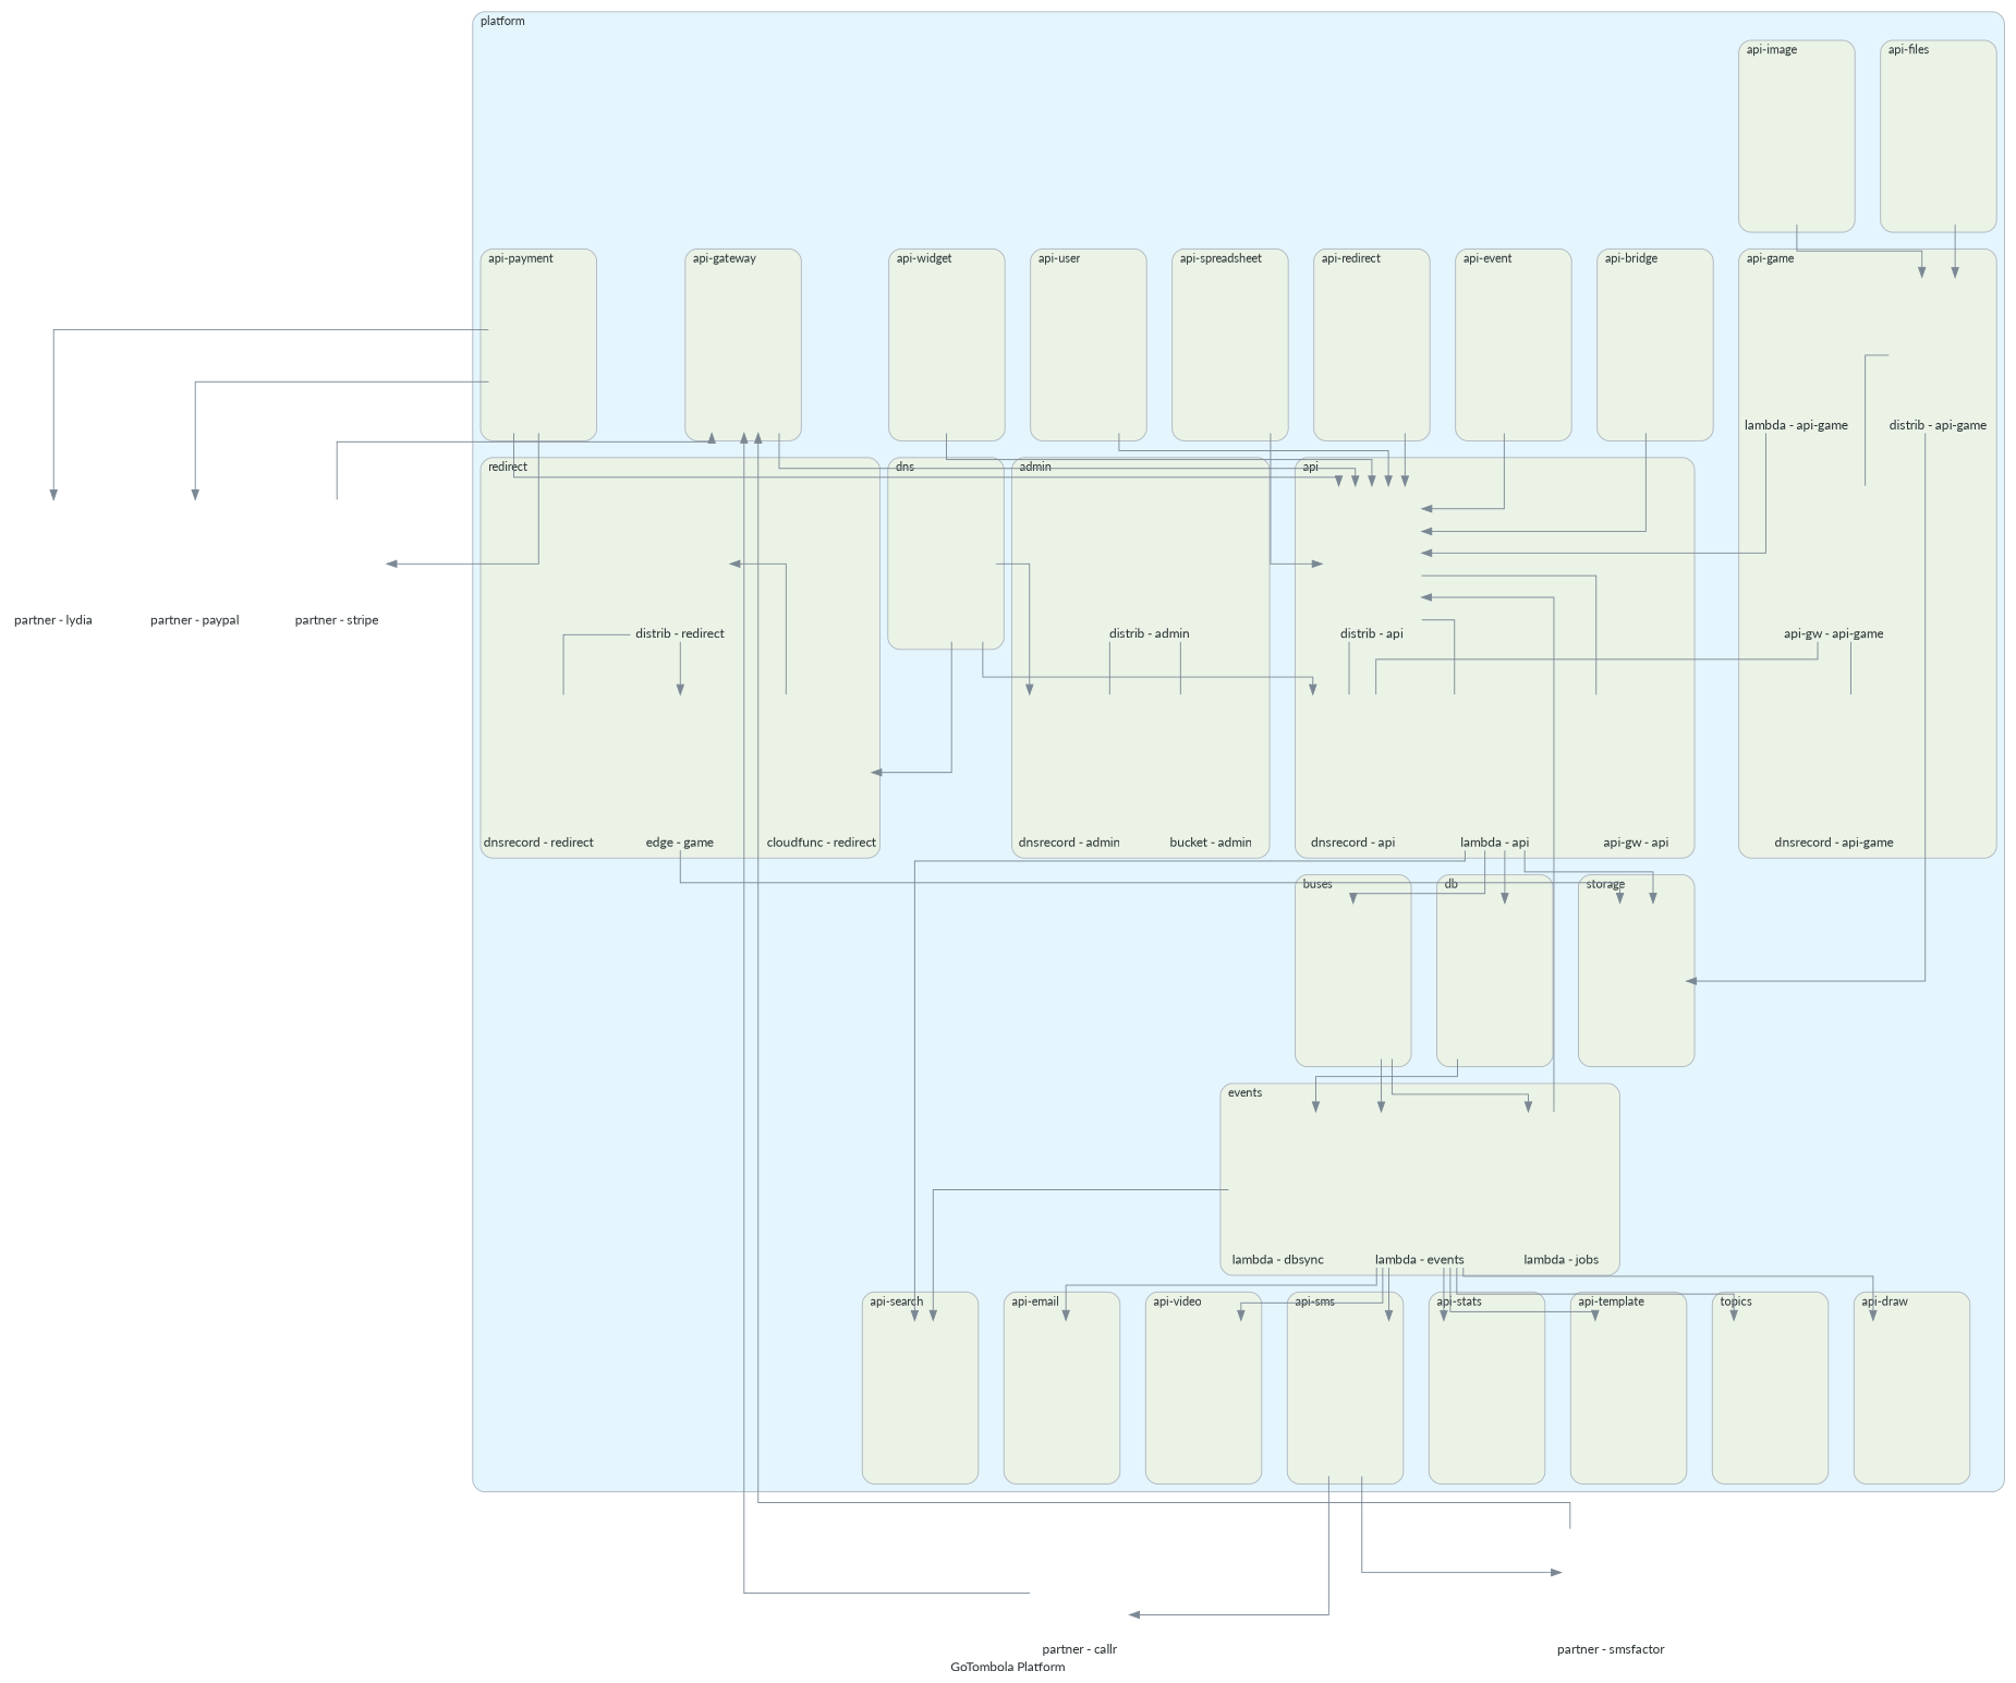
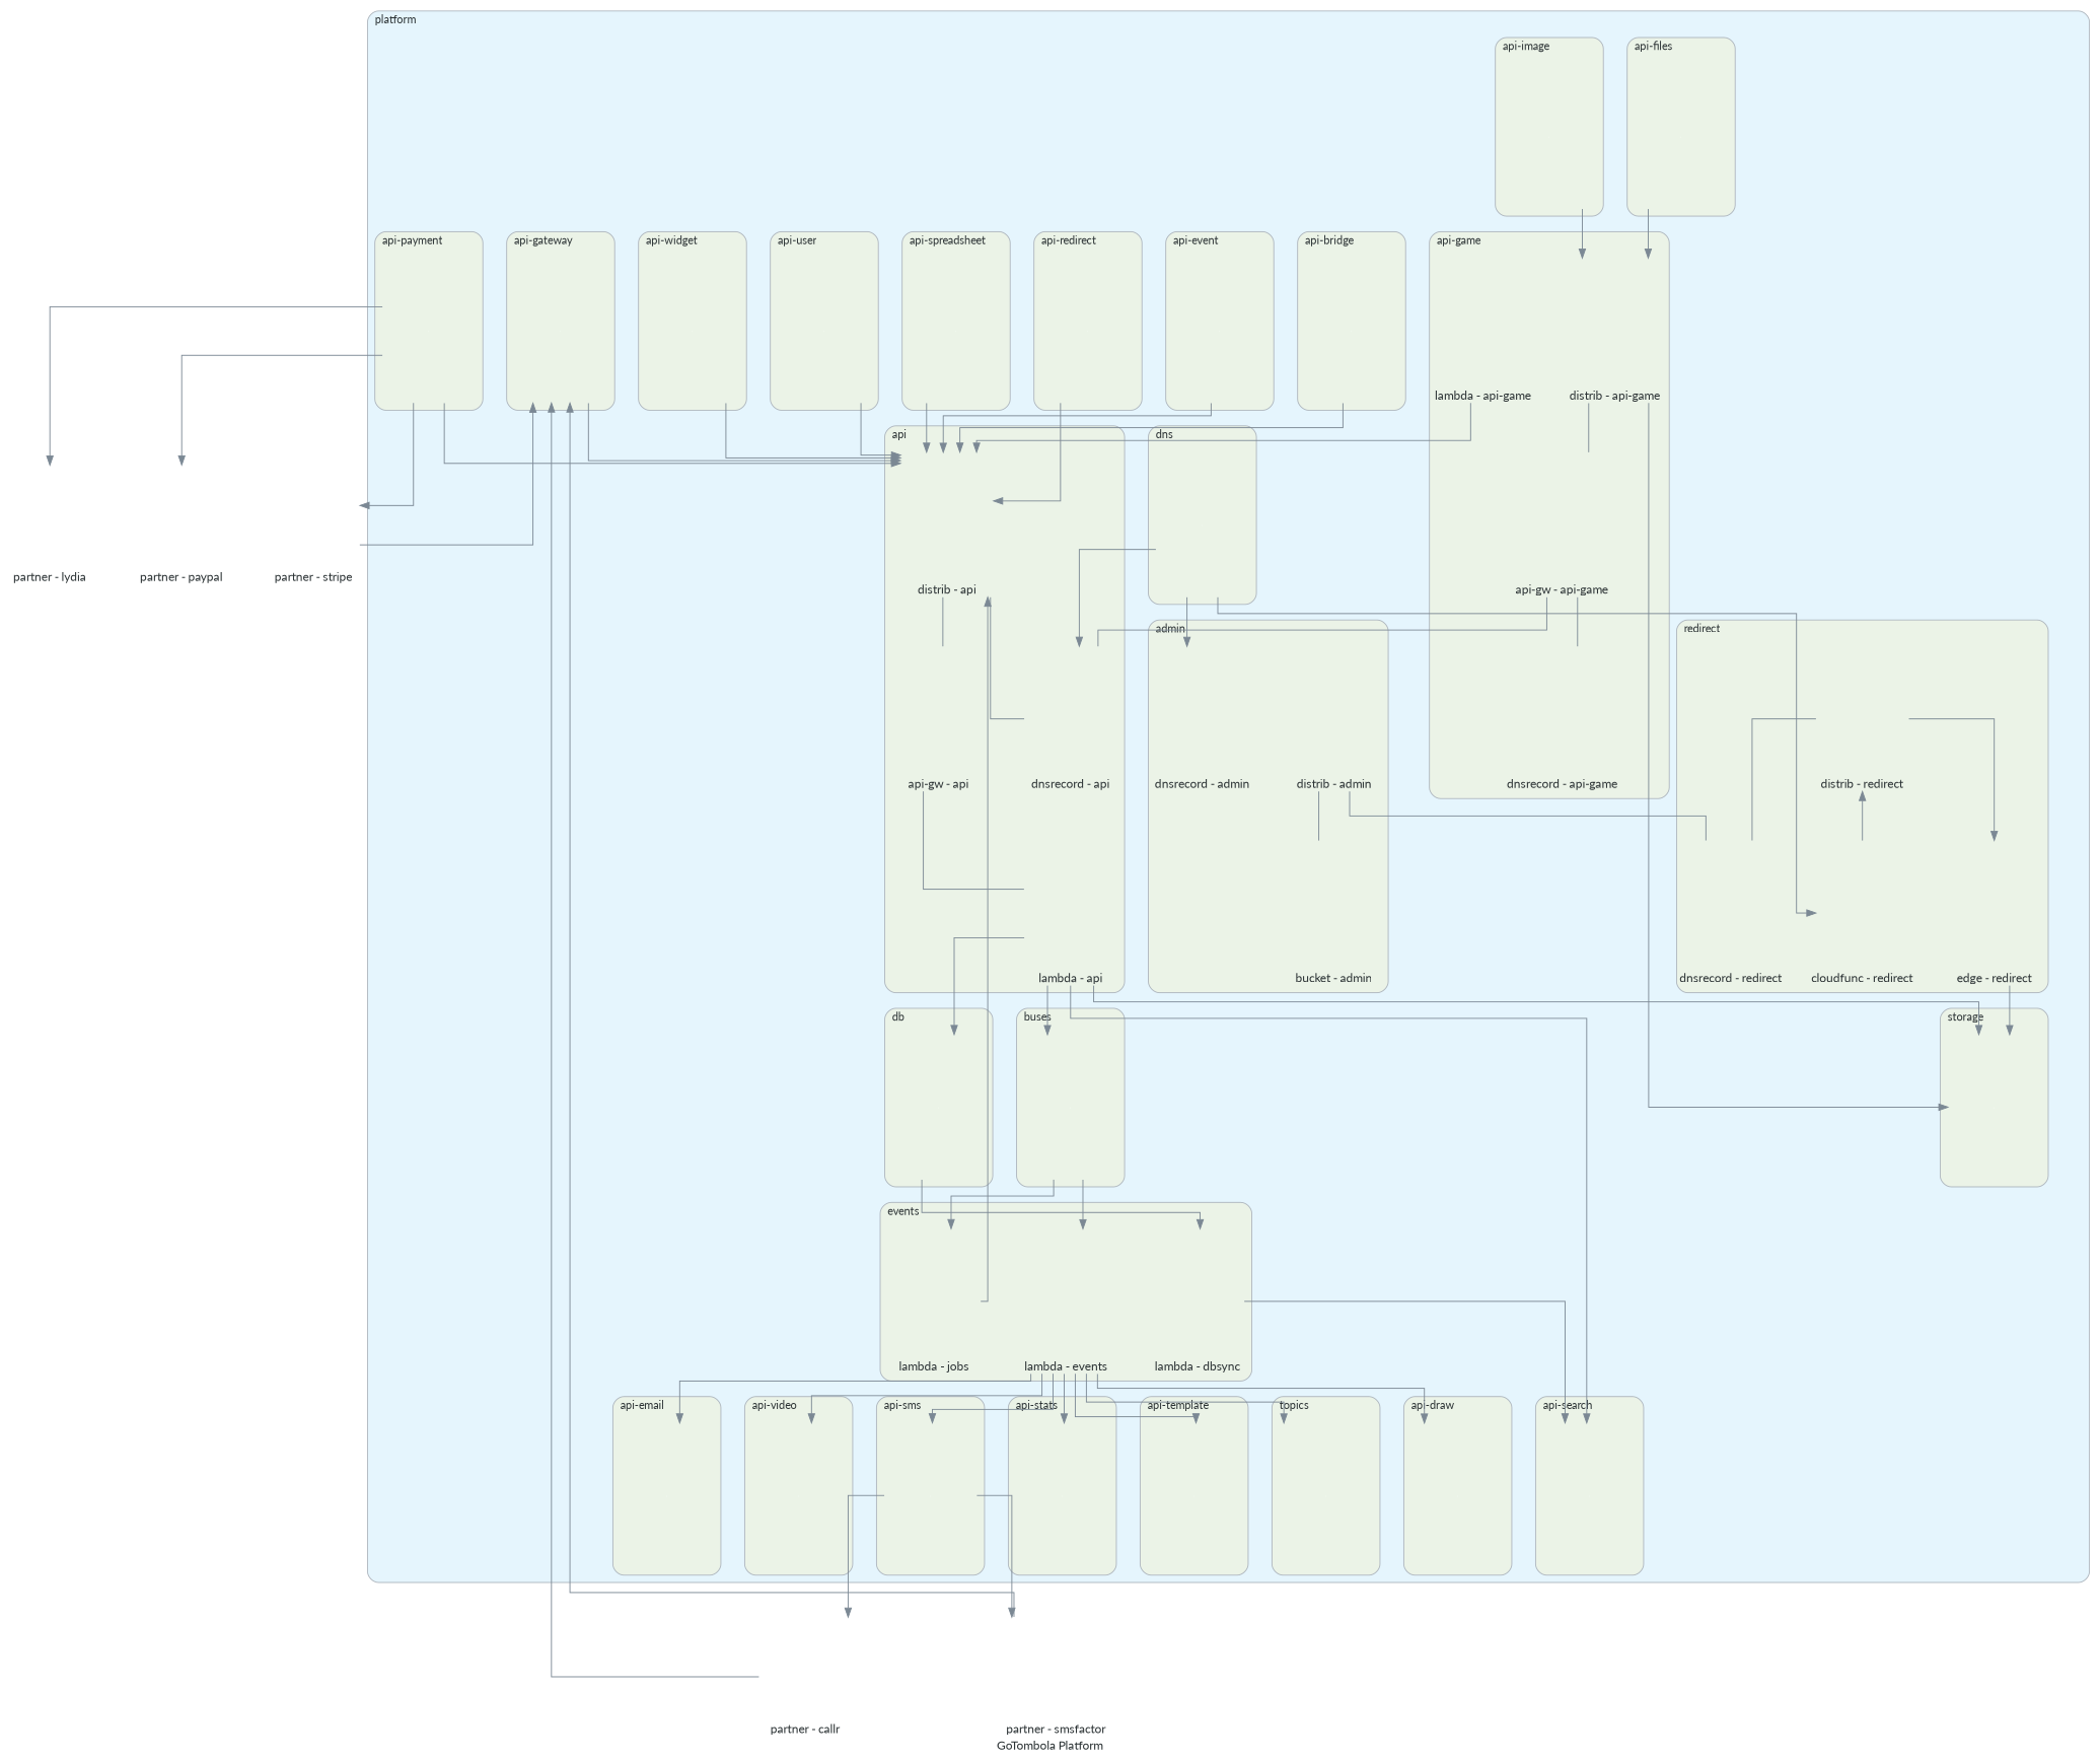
  digraph {
    fontcolor="#2D3436"
    fontname=Lato
    fontsize=13
    label="GoTombola Platform"
    nodesep=0.6
    rankdir=TB
    ranksep=0.75
    splines=ortho
    node [fixedsize=true fontcolor="#2D3436" fontname=Lato fontsize=13 labelloc=b shape=none style=rounded]
    edge [color="#7B8894" dir=forward fontcolor="#2D3436" fontname=Lato fontsize=13]
    n1 [fontcolor=white fontsize=0 height=2.1999999999999997 label=_ labelloc=none width=1.4]
    n2 [fontcolor=white fontsize=0 height=2.1999999999999997 label=_ labelloc=none width=1.4]
    n3 [fontcolor=white fontsize=0 height=2.1999999999999997 label=_ labelloc=none width=1.4]
    n4 [fontcolor=white fontsize=0 height=2.1999999999999997 label=_ labelloc=none width=1.4]
    n5 [fontcolor=white fontsize=0 height=2.1999999999999997 label=_ labelloc=none width=1.4]
    n6 [fontcolor=white fontsize=0 height=2.1999999999999997 label=_ labelloc=none width=1.4]
    n7 [height=2.1999999999999997 label="distrib - api-game" width=1.4]
    n8 [height=2.1999999999999997 label="api-gw - api-game" width=1.4]
    n9 [height=2.1999999999999997 label="dnsrecord - api-game" width=1.4]
    n10 [height=2.1999999999999997 label="lambda - api-game" width=1.4]
    n11 [fontcolor=white fontsize=0 height=2.1999999999999997 label=_ labelloc=none width=1.4]
    n12 [fontcolor=white fontsize=0 height=2.1999999999999997 label=_ labelloc=none width=1.4]
    n13 [fontcolor=white fontsize=0 height=2.1999999999999997 label=_ labelloc=none width=1.4]
    n14 [fontcolor=white fontsize=0 height=2.1999999999999997 label=_ labelloc=none width=1.4]
    n15 [fontcolor=white fontsize=0 height=2.1999999999999997 label=_ labelloc=none width=1.4]
    n16 [fontcolor=white fontsize=0 height=2.1999999999999997 label=_ labelloc=none width=1.4]
    n17 [fontcolor=white fontsize=0 height=2.1999999999999997 label=_ labelloc=none width=1.4]
    n18 [fontcolor=white fontsize=0 height=2.1999999999999997 label=_ labelloc=none width=1.4]
    n19 [fontcolor=white fontsize=0 height=2.1999999999999997 label=_ labelloc=none width=1.4]
    n20 [fontcolor=white fontsize=0 height=2.1999999999999997 label=_ labelloc=none width=1.4]
    n21 [fontcolor=white fontsize=0 height=2.1999999999999997 label=_ labelloc=none width=1.4]
    n22 [height=2.1999999999999997 label="distrib - admin" width=1.4]
    n23 [height=2.1999999999999997 label="bucket - admin" width=1.4]
    n24 [height=2.1999999999999997 label="dnsrecord - admin" width=1.4]
    n25 [height=2.1999999999999997 label="distrib - api" width=1.4]
    n26 [height=2.1999999999999997 label="lambda - api" width=1.4]
    n27 [height=2.1999999999999997 label="dnsrecord - api" width=1.4]
    n28 [height=2.1999999999999997 label="api-gw - api" width=1.4]
    n29 [fontcolor=white fontsize=0 height=2.1999999999999997 label=_ labelloc=none width=1.4]
    n30 [fontcolor=white fontsize=0 height=2.1999999999999997 label=_ labelloc=none width=1.4]
    n31 [fontcolor=white fontsize=0 height=2.1999999999999997 label=_ labelloc=none width=1.4]
    n32 [height=2.1999999999999997 label="lambda - events" width=1.4]
    n33 [height=2.1999999999999997 label="lambda - dbsync" width=1.4]
    n34 [height=2.1999999999999997 label="lambda - jobs" width=1.4]
-   n35 [height=2.1999999999999997 label="edge - game" width=1.4]
+   n35 [height=2.1999999999999997 label="edge - redirect" width=1.4]
    n36 [height=2.1999999999999997 label="distrib - redirect" width=1.4]
    n37 [height=2.1999999999999997 label="cloudfunc - redirect" width=1.4]
    n38 [height=2.1999999999999997 label="dnsrecord - redirect" width=1.4]
    n39 [fontcolor=white fontsize=0 height=2.1999999999999997 label=_ labelloc=none width=1.4]
    n40 [fontcolor=white fontsize=0 height=2.1999999999999997 label=_ labelloc=none width=1.4]
    n41 [height=1.7999999999999998 label="partner - lydia" width=1.4]
    n42 [height=1.7999999999999998 label="partner - paypal" width=1.4]
    n43 [height=1.7999999999999998 label="partner - stripe" width=1.4]
    n44 [height=1.7999999999999998 label="partner - callr" width=1.4]
    n45 [height=1.7999999999999998 label="partner - smsfactor" width=1.4]
    subgraph cluster_1 {
      bgcolor="#E5F5FD"
      fontsize=12
      label=platform
      labeljust=l
      pencolor="#AEB6BE"
      shape=box
      style=rounded
      subgraph cluster_2 {
        bgcolor="#EBF3E7"
        fontsize=12
        label="api-bridge"
        labeljust=l
        pencolor="#AEB6BE"
        shape=box
        style=rounded
        n1
      }
      subgraph cluster_3 {
        bgcolor="#EBF3E7"
        fontsize=12
        label="api-draw"
        labeljust=l
        pencolor="#AEB6BE"
        shape=box
        style=rounded
        n2
      }
      subgraph cluster_4 {
        bgcolor="#EBF3E7"
        fontsize=12
        label="api-email"
        labeljust=l
        pencolor="#AEB6BE"
        shape=box
        style=rounded
        n3
      }
      subgraph cluster_5 {
        bgcolor="#EBF3E7"
        fontsize=12
        label="api-event"
        labeljust=l
        pencolor="#AEB6BE"
        shape=box
        style=rounded
        n4
      }
      subgraph cluster_6 {
        bgcolor="#EBF3E7"
        fontsize=12
        label="api-video"
        labeljust=l
        pencolor="#AEB6BE"
        shape=box
        style=rounded
        n5
      }
      subgraph cluster_7 {
        bgcolor="#EBF3E7"
        fontsize=12
        label="api-files"
        labeljust=l
        pencolor="#AEB6BE"
        shape=box
        style=rounded
        n6
      }
      subgraph cluster_8 {
        bgcolor="#EBF3E7"
        fontsize=12
        label="api-game"
        labeljust=l
        pencolor="#AEB6BE"
        shape=box
        style=rounded
        n7
        n8
        n9
        n10
      }
      subgraph cluster_9 {
        bgcolor="#EBF3E7"
        fontsize=12
        label="api-gateway"
        labeljust=l
        pencolor="#AEB6BE"
        shape=box
        style=rounded
        n11
      }
      subgraph cluster_10 {
        bgcolor="#EBF3E7"
        fontsize=12
        label="api-image"
        labeljust=l
        pencolor="#AEB6BE"
        shape=box
        style=rounded
        n12
      }
      subgraph cluster_11 {
        bgcolor="#EBF3E7"
        fontsize=12
        label="api-payment"
        labeljust=l
        pencolor="#AEB6BE"
        shape=box
        style=rounded
        n13
      }
      subgraph cluster_12 {
        bgcolor="#EBF3E7"
        fontsize=12
        label="api-redirect"
        labeljust=l
        pencolor="#AEB6BE"
        shape=box
        style=rounded
        n14
      }
      subgraph cluster_13 {
        bgcolor="#EBF3E7"
        fontsize=12
        label="api-search"
        labeljust=l
        pencolor="#AEB6BE"
        shape=box
        style=rounded
        n15
      }
      subgraph cluster_14 {
        bgcolor="#EBF3E7"
        fontsize=12
        label="api-sms"
        labeljust=l
        pencolor="#AEB6BE"
        shape=box
        style=rounded
        n16
      }
      subgraph cluster_15 {
        bgcolor="#EBF3E7"
        fontsize=12
        label="api-spreadsheet"
        labeljust=l
        pencolor="#AEB6BE"
        shape=box
        style=rounded
        n17
      }
      subgraph cluster_16 {
        bgcolor="#EBF3E7"
        fontsize=12
        label="api-stats"
        labeljust=l
        pencolor="#AEB6BE"
        shape=box
        style=rounded
        n18
      }
      subgraph cluster_17 {
        bgcolor="#EBF3E7"
        fontsize=12
        label="api-template"
        labeljust=l
        pencolor="#AEB6BE"
        shape=box
        style=rounded
        n19
      }
      subgraph cluster_18 {
        bgcolor="#EBF3E7"
        fontsize=12
        label="api-user"
        labeljust=l
        pencolor="#AEB6BE"
        shape=box
        style=rounded
        n20
      }
      subgraph cluster_19 {
        bgcolor="#EBF3E7"
        fontsize=12
        label="api-widget"
        labeljust=l
        pencolor="#AEB6BE"
        shape=box
        style=rounded
        n21
      }
      subgraph cluster_20 {
        bgcolor="#EBF3E7"
        fontsize=12
        label=admin
        labeljust=l
        pencolor="#AEB6BE"
        shape=box
        style=rounded
        n22
        n23
        n24
      }
      subgraph cluster_21 {
        bgcolor="#EBF3E7"
        fontsize=12
        label=api
        labeljust=l
        pencolor="#AEB6BE"
        shape=box
        style=rounded
        n25
        n26
        n27
        n28
      }
      subgraph cluster_22 {
        bgcolor="#EBF3E7"
        fontsize=12
        label=buses
        labeljust=l
        pencolor="#AEB6BE"
        shape=box
        style=rounded
        n29
      }
      subgraph cluster_23 {
        bgcolor="#EBF3E7"
        fontsize=12
        label=db
        labeljust=l
        pencolor="#AEB6BE"
        shape=box
        style=rounded
        n30
      }
      subgraph cluster_24 {
        bgcolor="#EBF3E7"
        fontsize=12
        label=dns
        labeljust=l
        pencolor="#AEB6BE"
        shape=box
        style=rounded
        n31
      }
      subgraph cluster_25 {
        bgcolor="#EBF3E7"
        fontsize=12
        label=events
        labeljust=l
        pencolor="#AEB6BE"
        shape=box
        style=rounded
        n32
        n33
        n34
      }
      subgraph cluster_26 {
        bgcolor="#EBF3E7"
        fontsize=12
        label=redirect
        labeljust=l
        pencolor="#AEB6BE"
        shape=box
        style=rounded
        n35
        n36
        n37
        n38
      }
      subgraph cluster_27 {
        bgcolor="#EBF3E7"
        fontsize=12
        label=storage
        labeljust=l
        pencolor="#AEB6BE"
        shape=box
        style=rounded
        n39
      }
      subgraph cluster_28 {
        bgcolor="#EBF3E7"
        fontsize=12
        label=topics
        labeljust=l
        pencolor="#AEB6BE"
        shape=box
        style=rounded
        n40
      }
    }
    n1 -> n25
    n4 -> n25
    n6 -> n7
    n7 -> n8 [dir=none]
    n7 -> n39
    n8 -> n9 [dir=none]
    n8 -> n27 [dir=none]
    n10 -> n25
    n11 -> n25
    n12 -> n7
    n13 -> n25
    n13 -> n41
    n13 -> n42
    n13 -> n43
    n14 -> n25
    n16 -> n44
    n16 -> n45
    n17 -> n25
    n20 -> n25
    n21 -> n25
    n22 -> n23 [dir=none]
-   n22 -> n24 [dir=none]
+   n22 -> n38 [dir=none]
    n25 -> n27 [dir=none]
    n25 -> n28 [dir=none]
    n26 -> n15
    n26 -> n29
    n26 -> n30
    n26 -> n39
-   n25 -> n26 [dir=none]
+   n28 -> n26 [dir=none]
    n29 -> n32
    n29 -> n34
    n30 -> n33
    n31 -> n24
    n31 -> n27
    n31 -> n37
    n32 -> n2
    n32 -> n3
    n32 -> n5
    n32 -> n16
    n32 -> n18
    n32 -> n19
    n32 -> n40
    n33 -> n15
    n34 -> n25
    n35 -> n39
    n36 -> n35
    n36 -> n37 [dir=back]
    n36 -> n38 [dir=none]
    n43 -> n11
    n44 -> n11
    n45 -> n11
  }
